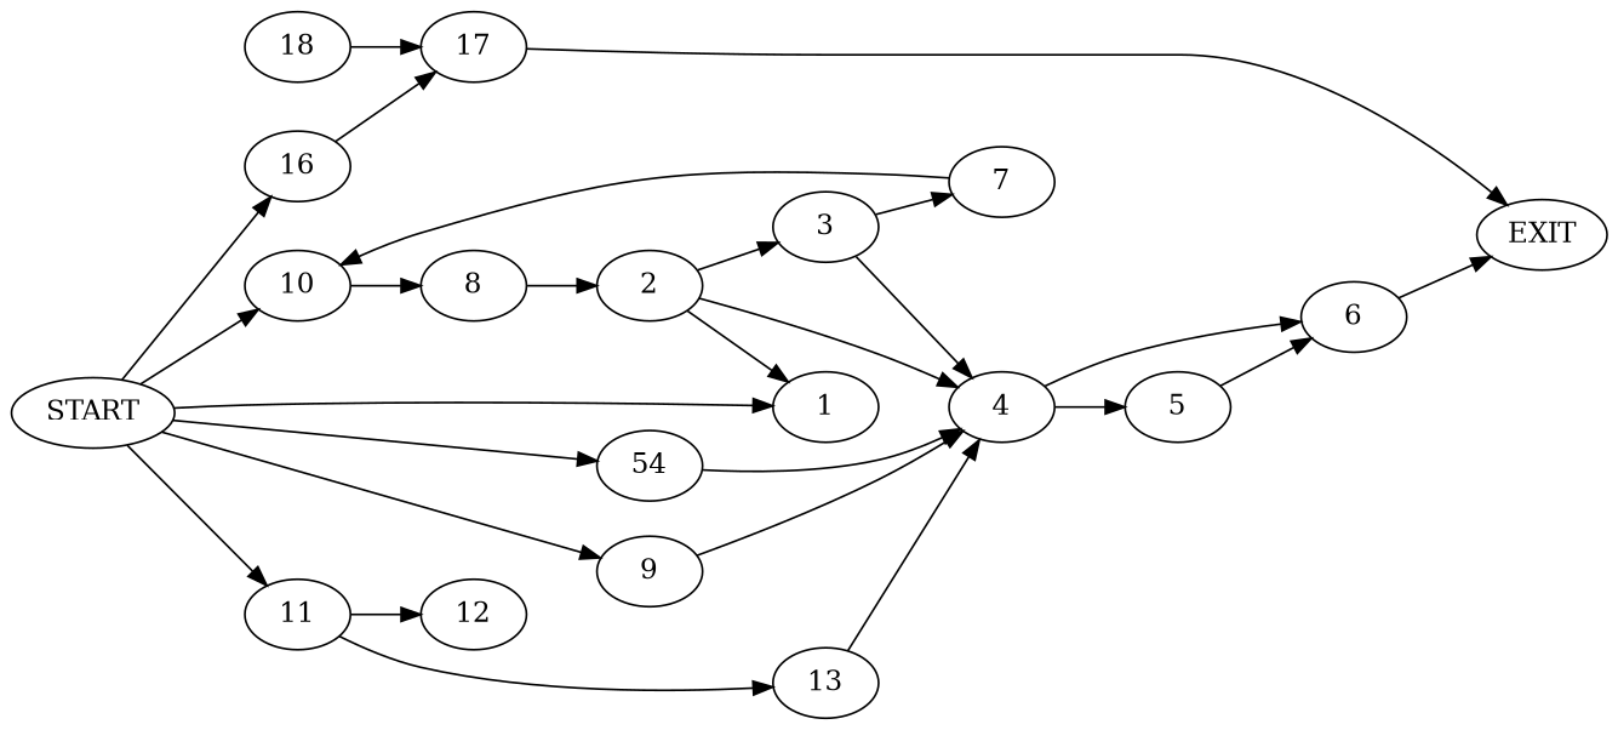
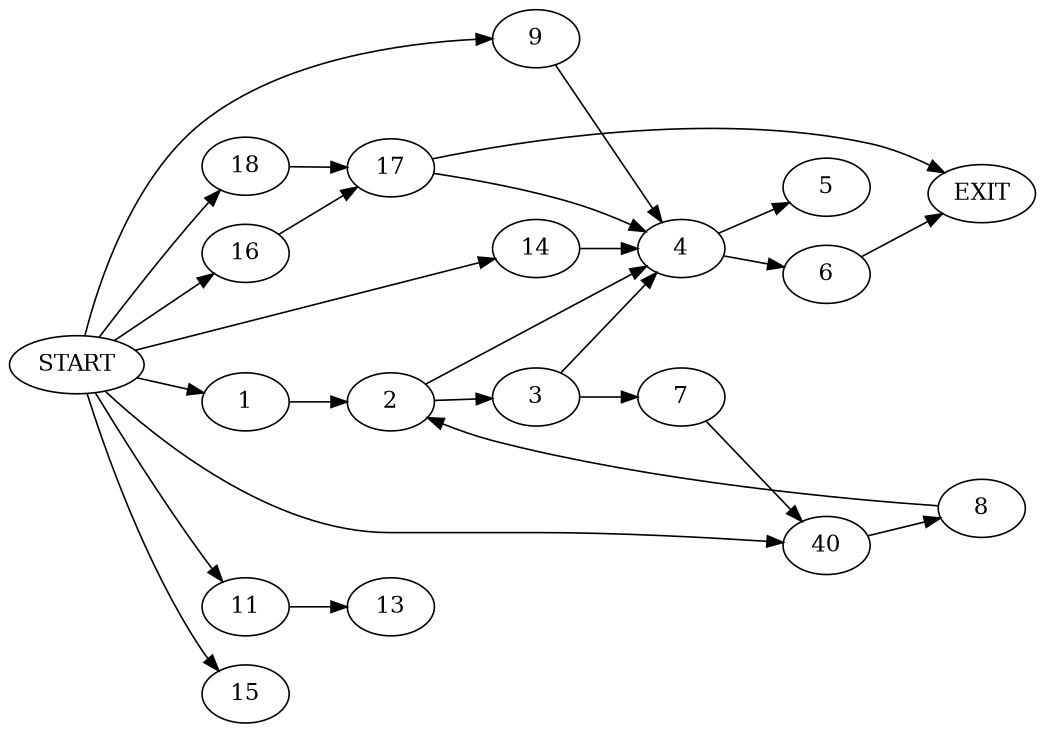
  digraph {
    rankdir=LR
    n1 [label=START]
    1
    9
-   10
+   10 [label=40]
    11
-   14 [label=54]
+   14
+   15
    16
    18
    2
    4
    8
-   12
    13
    17
    n16 [label=EXIT]
    3
    7
    5
    6
    n1 -> 1
    n1 -> 9
    n1 -> 10
    n1 -> 11
    n1 -> 14
+   n1 -> 15
    n1 -> 16
-   2 -> 1
+   n1 -> 18
+   1 -> 2
    9 -> 4
    10 -> 8
-   11 -> 12
    11 -> 13
    14 -> 4
    16 -> 17
    18 -> 17
    2 -> 4
    2 -> 3
    4 -> 5
    4 -> 6
    8 -> 2
-   13 -> 4
+   17 -> 4
    17 -> n16
    3 -> 4
    3 -> 7
    7 -> 10
-   5 -> 6
    6 -> n16
  }
